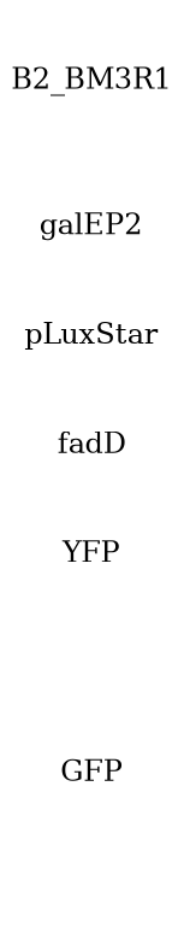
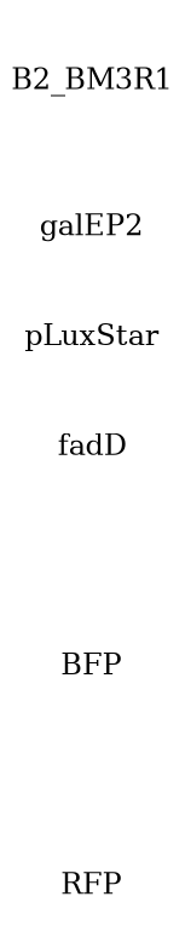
  digraph {
    rankdir=LR
    splines=ortho
    node [shape=none]
-   n2 [label=GFP]
-   n4 [label=YFP]
+   n1 [label=RFP]
+   n3 [label=BFP]
    n5 [label=fadD]
    n6 [label=pLuxStar]
    n7 [label=galEP2]
    B2_BM3R1 [fixedsize=true height=1.0 width=1.0]
  }
